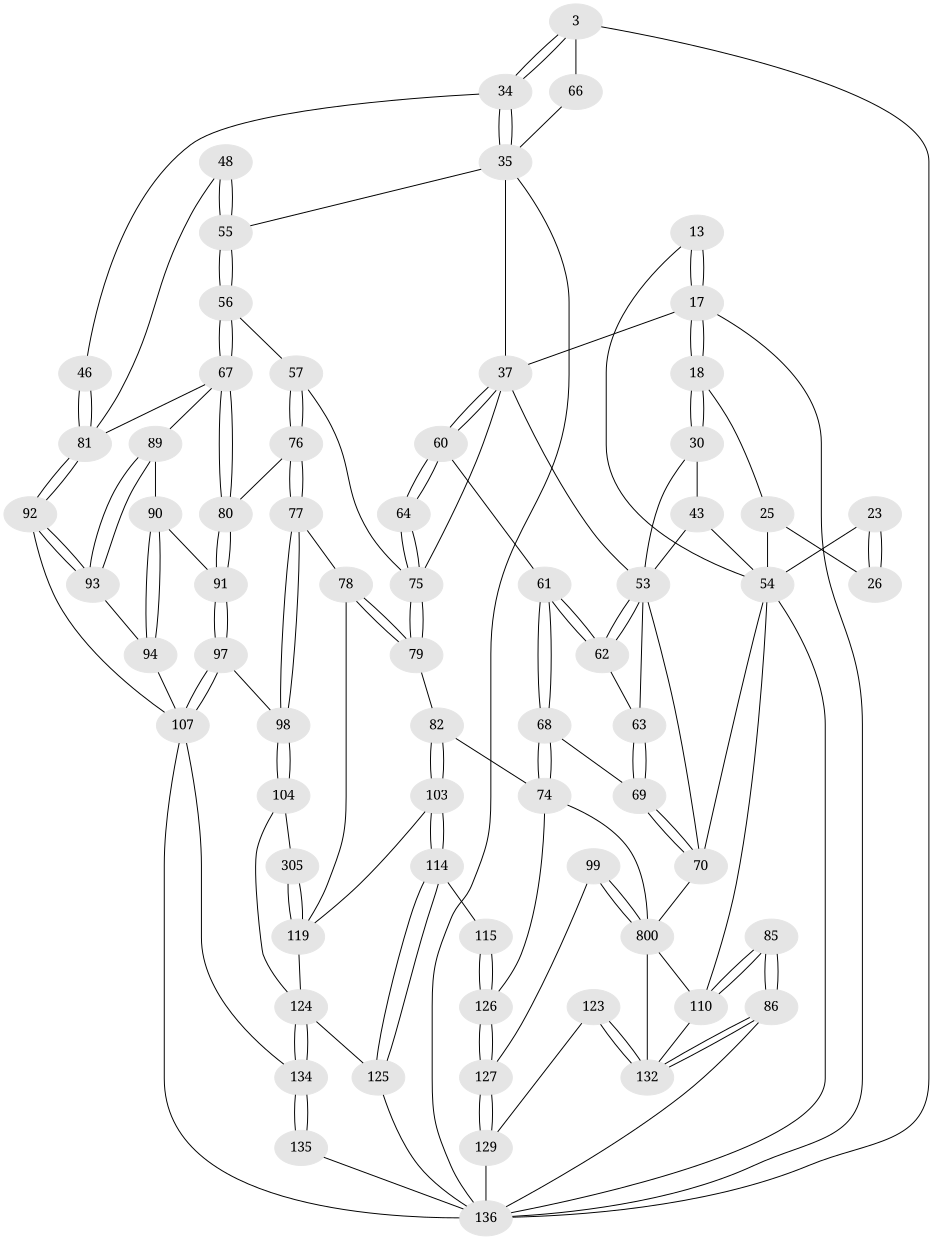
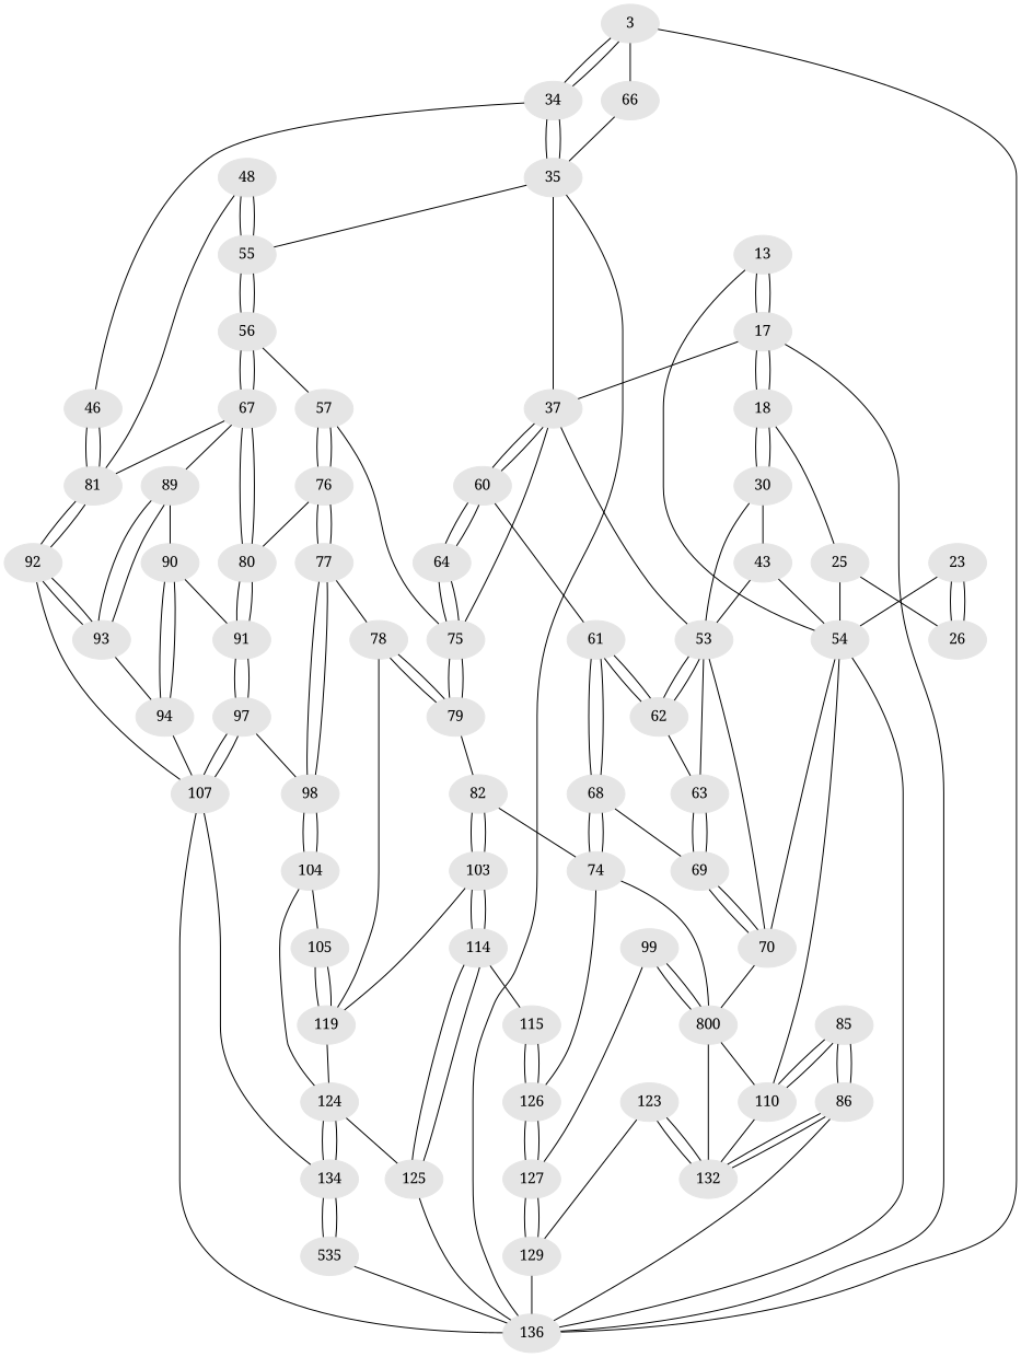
  graph {
    fontname="Noto Serif"
    node [color=gray90 fontname="Noto Serif" style=filled]
    edge [fontname="Noto Serif"]
    3 [super="+2+1"]
    n2 [label=66 super="+7"]
    34
    136 [super="+128+95"]
    35 [super="+31+33"]
    46
    17 [super="+11+12"]
    13
    54 [super="+52+39+22+38+40+15"]
    18
    37 [super="+27+36"]
    70 [super="+51"]
    110 [super="+74"]
    55 [super="+44+45"]
    25 [super="+20+21"]
    30 [super="+29"]
    53 [super="+28+50"]
    60
    75 [super="+58+59"]
    26 [super="+24"]
    43 [super="+42"]
    23
    62
    63
    81 [super="+65+47"]
    56
    61
    64
    79
    92
    48
    69
    n33 [label=800 super="+72+71+88"]
    132 [super="+109+108"]
    57
    67 [super="+66"]
    76
    80
    89
    77
    68
    n42 [label=74 super="+83"]
    91
    90
    93
    126 [super="+112+111"]
    82
    78
    98
    119 [super="+102+101"]
    104
    124 [super="+120"]
    103
    97
    107 [super="+106"]
    114
    127 [super="+121"]
    85
    86
    94
    134 [super="+133+117"]
-   105 [label=305]
+   105
    99
    129 [super="+122"]
    115
    125
-   135 [super="+131"]
+   135 [super="+131" label=535]
    123
    3 -- n2 [weight=2]
    3 -- 34
    3 -- 34
    3 -- 136 [weight=2]
    n2 -- 35 [weight=2]
    34 -- 35
    34 -- 35
    34 -- 46
    35 -- 136
    35 -- 37 [weight=2]
    35 -- 55
    46 -- 81 [weight=2]
    46 -- 81
    17 -- 136
    17 -- 18
    17 -- 18
    17 -- 37
    13 -- 17 [weight=2]
    13 -- 17
    13 -- 54
    54 -- 136
    54 -- 70
    54 -- 110
    18 -- 25
    18 -- 30
    18 -- 30
    37 -- 53
    37 -- 60
    37 -- 60
    37 -- 75
    70 -- n33
    110 -- 132
    55 -- 56
    55 -- 56
    25 -- 54 [weight=3]
    25 -- 26 [weight=2]
    30 -- 53
    30 -- 43 [weight=2]
    53 -- 70
    53 -- 62
    53 -- 62
    53 -- 63
    60 -- 61
    60 -- 64
    60 -- 64
    75 -- 79
    75 -- 79
    43 -- 54 [weight=2]
    43 -- 53
    23 -- 54
    23 -- 26 [weight=2]
    23 -- 26
    62 -- 63
    63 -- 69
    63 -- 69
    81 -- 92
    81 -- 92
    56 -- 57
    56 -- 67
    56 -- 67
    61 -- 62
    61 -- 62
    61 -- 68
    61 -- 68
    64 -- 75 [weight=2]
    64 -- 75
    79 -- 82
    92 -- 93
    92 -- 93
    92 -- 107
    48 -- 55 [weight=2]
    48 -- 55
    48 -- 81
    69 -- 70
    69 -- 70
    n33 -- 110
    n33 -- 132
    57 -- 75
    57 -- 76
    57 -- 76
    67 -- 81
    67 -- 80
    67 -- 80
    67 -- 89
    76 -- 80
    76 -- 77
    76 -- 77
    80 -- 91
    80 -- 91
    89 -- 90
    89 -- 93
    89 -- 93
    77 -- 78
    77 -- 98
    77 -- 98
    68 -- 69
    68 -- n42
    68 -- n42
    n42 -- n33
    n42 -- 126
    91 -- 97
    91 -- 97
    90 -- 91
    90 -- 94
    90 -- 94
    93 -- 94
    126 -- 127 [weight=2]
    126 -- 127
    82 -- n42
    82 -- 103
    82 -- 103
    78 -- 79
    78 -- 79
    78 -- 119
    98 -- 104
    98 -- 104
    119 -- 124
    104 -- 124
    104 -- 105
    124 -- 134 [weight=2]
    124 -- 134
    124 -- 125
    103 -- 119
    103 -- 114
    103 -- 114
    97 -- 98
    97 -- 107
    97 -- 107
    107 -- 136
    107 -- 134
    114 -- 115
    114 -- 125
    114 -- 125
    127 -- 129 [weight=2]
    127 -- 129
    85 -- 110 [weight=2]
    85 -- 110
    85 -- 86
    85 -- 86
    86 -- 136
    86 -- 132
    86 -- 132
    94 -- 107
    134 -- 135 [weight=3]
    134 -- 135
    105 -- 119 [weight=2]
    105 -- 119
    99 -- n33 [weight=2]
    99 -- n33
    99 -- 127
    129 -- 136
    115 -- 126 [weight=2]
    115 -- 126
    125 -- 136
    135 -- 136 [weight=2]
    123 -- 132 [weight=2]
    123 -- 132
    123 -- 129
  }
